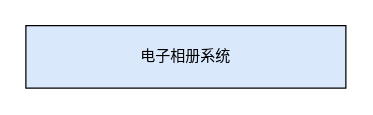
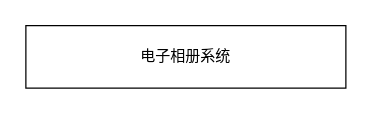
  <mxCell id="0" />
  <mxCell id="1" parent="0" />
- <mxCell id="2" value="电子相册系统" style="rounded=0;whiteSpace=wrap;html=1;fillColor=#dae8fc;" vertex="1" parent="1"><mxGeometry x="20" y="20" width="256" height="50" as="geometry" /></mxCell>
+ <mxCell id="2" value="电子相册系统" style="rounded=0;whiteSpace=wrap;html=1;" vertex="1" parent="1"><mxGeometry x="20" y="20" width="256" height="50" as="geometry" /></mxCell>
